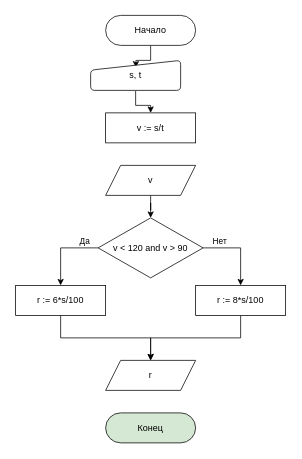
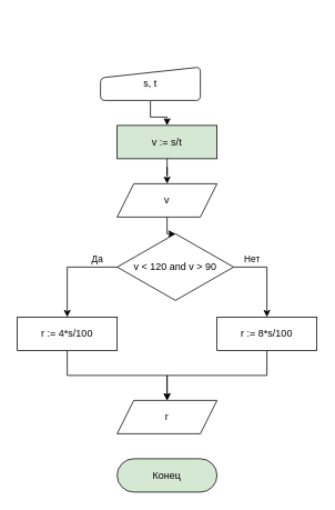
  <mxCell id="0" />
  <mxCell id="1" parent="0" />
- <mxCell id="2" style="edgeStyle=orthogonalEdgeStyle;rounded=0;orthogonalLoop=1;jettySize=auto;html=1;strokeWidth=1;entryX=0.503;entryY=0.237;entryDx=0;entryDy=0;entryPerimeter=0;" edge="1" parent="1" source="3" target="5"><mxGeometry relative="1" as="geometry"><mxPoint x="200" y="90" as="targetPoint" /></mxGeometry></mxCell>
- <mxCell id="3" value="Начало" style="rounded=1;whiteSpace=wrap;html=1;arcSize=50;strokeWidth=1;" vertex="1" parent="1"><mxGeometry x="140" y="20" width="120" height="40" as="geometry" /></mxCell>
  <mxCell id="4" style="edgeStyle=orthogonalEdgeStyle;rounded=0;orthogonalLoop=1;jettySize=auto;html=1;" edge="1" parent="1" source="5" target="7"><mxGeometry relative="1" as="geometry" /></mxCell>
  <mxCell id="5" value="s, t" style="html=1;strokeWidth=1;shape=manualInput;whiteSpace=wrap;rounded=1;size=13;arcSize=11;" vertex="1" parent="1"><mxGeometry x="120" y="80" width="120" height="40" as="geometry" /></mxCell>
- <mxCell id="7" value="v := s/t" style="rounded=0;whiteSpace=wrap;html=1;strokeWidth=1;" vertex="1" parent="1"><mxGeometry x="140" y="150" width="120" height="40" as="geometry" /></mxCell>
+ <mxCell id="6" style="edgeStyle=orthogonalEdgeStyle;rounded=0;orthogonalLoop=1;jettySize=auto;html=1;" edge="1" parent="1" source="7" target="9"><mxGeometry relative="1" as="geometry" /></mxCell>
+ <mxCell id="7" value="v := s/t" style="rounded=0;whiteSpace=wrap;html=1;strokeWidth=1;fillColor=#d5e8d4;" vertex="1" parent="1"><mxGeometry x="140" y="150" width="120" height="40" as="geometry" /></mxCell>
  <mxCell id="8" style="edgeStyle=orthogonalEdgeStyle;rounded=0;orthogonalLoop=1;jettySize=auto;html=1;" edge="1" parent="1" source="9" target="14"><mxGeometry relative="1" as="geometry" /></mxCell>
  <mxCell id="9" value="v" style="shape=parallelogram;perimeter=parallelogramPerimeter;whiteSpace=wrap;html=1;fixedSize=1;" vertex="1" parent="1"><mxGeometry x="140" y="220" width="120" height="40" as="geometry" /></mxCell>
  <mxCell id="10" style="edgeStyle=orthogonalEdgeStyle;rounded=0;orthogonalLoop=1;jettySize=auto;html=1;entryX=0.5;entryY=0;entryDx=0;entryDy=0;exitX=0;exitY=0.5;exitDx=0;exitDy=0;exitPerimeter=0;" edge="1" parent="1" source="14" target="16"><mxGeometry relative="1" as="geometry" /></mxCell>
  <mxCell id="11" value="Да" style="edgeLabel;html=1;align=center;verticalAlign=middle;resizable=0;points=[];" vertex="1" connectable="0" parent="10"><mxGeometry x="-0.453" relative="1" as="geometry"><mxPoint x="8" y="-10" as="offset" /></mxGeometry></mxCell>
  <mxCell id="12" style="edgeStyle=orthogonalEdgeStyle;rounded=0;orthogonalLoop=1;jettySize=auto;html=1;entryX=0.5;entryY=0;entryDx=0;entryDy=0;exitX=1;exitY=0.5;exitDx=0;exitDy=0;exitPerimeter=0;" edge="1" parent="1" source="14" target="18"><mxGeometry relative="1" as="geometry" /></mxCell>
  <mxCell id="13" value="Нет" style="edgeLabel;html=1;align=center;verticalAlign=middle;resizable=0;points=[];" vertex="1" connectable="0" parent="12"><mxGeometry x="-0.43" y="-1" relative="1" as="geometry"><mxPoint x="-8" y="-11" as="offset" /></mxGeometry></mxCell>
- <mxCell id="14" value="v &amp;lt; 120 and v &amp;gt; 90" style="strokeWidth=1;html=1;shape=mxgraph.flowchart.decision;whiteSpace=wrap;" vertex="1" parent="1"><mxGeometry x="130" y="290" width="140" height="80" as="geometry" /></mxCell>
+ <mxCell id="14" value="v &amp;lt; 120 and v &amp;gt; 90" style="strokeWidth=1;html=1;shape=mxgraph.flowchart.decision;whiteSpace=wrap;" vertex="1" parent="1"><mxGeometry x="140" y="280" width="140" height="80" as="geometry" /></mxCell>
  <mxCell id="15" style="edgeStyle=orthogonalEdgeStyle;rounded=0;orthogonalLoop=1;jettySize=auto;html=1;entryX=0.5;entryY=0;entryDx=0;entryDy=0;" edge="1" parent="1" source="16" target="19"><mxGeometry relative="1" as="geometry" /></mxCell>
- <mxCell id="16" value="r := 6*s/100" style="rounded=0;whiteSpace=wrap;html=1;strokeWidth=1;" vertex="1" parent="1"><mxGeometry x="20" y="380" width="120" height="40" as="geometry" /></mxCell>
+ <mxCell id="16" value="r := 4*s/100" style="rounded=0;whiteSpace=wrap;html=1;strokeWidth=1;" vertex="1" parent="1"><mxGeometry x="20" y="380" width="120" height="40" as="geometry" /></mxCell>
  <mxCell id="17" style="edgeStyle=orthogonalEdgeStyle;rounded=0;orthogonalLoop=1;jettySize=auto;html=1;entryX=0.5;entryY=0;entryDx=0;entryDy=0;" edge="1" parent="1" source="18" target="19"><mxGeometry relative="1" as="geometry" /></mxCell>
  <mxCell id="18" value="r := 8*s/100" style="rounded=0;whiteSpace=wrap;html=1;strokeWidth=1;" vertex="1" parent="1"><mxGeometry x="260" y="380" width="120" height="40" as="geometry" /></mxCell>
  <mxCell id="19" value="r" style="shape=parallelogram;perimeter=parallelogramPerimeter;whiteSpace=wrap;html=1;fixedSize=1;" vertex="1" parent="1"><mxGeometry x="140" y="480" width="120" height="40" as="geometry" /></mxCell>
  <mxCell id="20" value="Конец" style="rounded=1;whiteSpace=wrap;html=1;arcSize=50;strokeWidth=1;fillColor=#d5e8d4;" vertex="1" parent="1"><mxGeometry x="140" y="550" width="120" height="40" as="geometry" /></mxCell>
